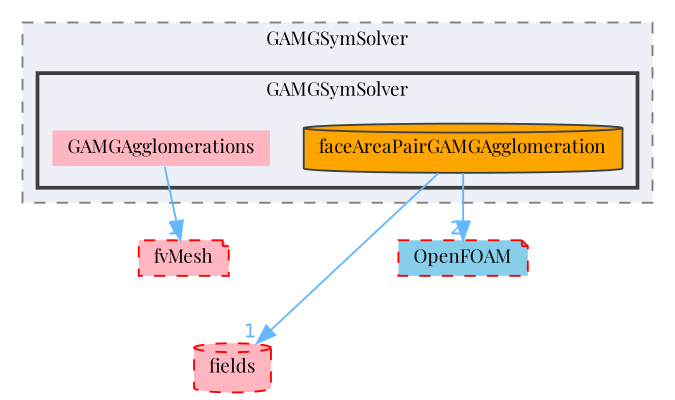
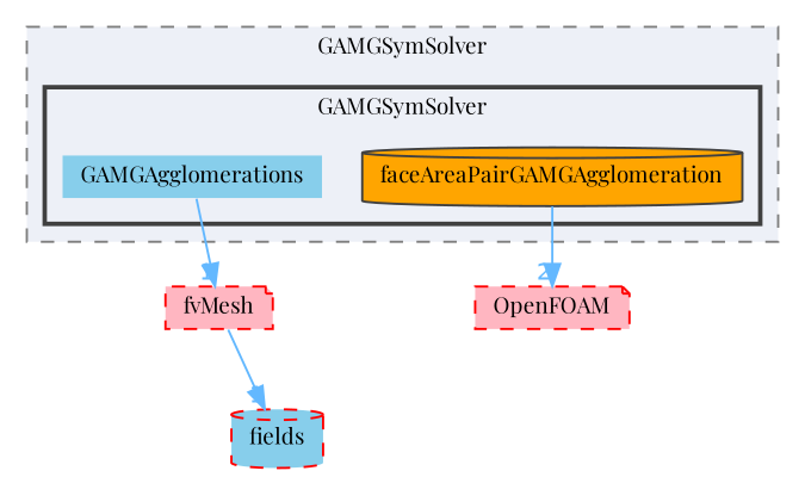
  digraph {
    compound=true
    fontname="Playfair Display"
    node [fillcolor=skyblue fontname="Playfair Display" fontsize=10 shape=cylinder style="filled,dashed" color=red]
    edge [color=steelblue1 fontcolor=steelblue1 fontname="Playfair Display" fontsize=10 headlabel=1 labeldistance=1.5 labelfontname=Helvetica labelfontsize=10]
-   n1 [fillcolor=lightpink height=0.2 label=GAMGAgglomerations shape=plaintext style=filled width=0.4 color=""]
+   n1 [height=0.2 label=GAMGAgglomerations shape=plaintext style=filled width=0.4 color=""]
    n2 [color=grey25 fillcolor=orange height=0.2 label=faceAreaPairGAMGAgglomeration style=filled width=0.4]
    n3 [fillcolor=lightpink height=0.2 label=fvMesh shape=note width=0.4]
-   n4 [fillcolor=lightpink height=0.2 label=fields width=0.4]
-   n5 [height=0.2 label=OpenFOAM shape=note width=0.4]
+   n4 [height=0.2 label=fields width=0.4]
+   n5 [fillcolor=lightpink height=0.2 label=OpenFOAM shape=note width=0.4]
    subgraph cluster_1 {
      bgcolor="#edf0f7"
      fontsize=10
      label=GAMGSymSolver
      pencolor=grey50
      style="filled,dashed"
      subgraph cluster_2 {
        bgcolor="#edf0f7"
        fontsize=10
        label=GAMGSymSolver
        pencolor=grey25
        style="filled,bold"
        n1
        n2
      }
    }
    n1 -> n3
-   n2 -> n4
+   n3 -> n4
    n2 -> n5 [headlabel=2]
  }
